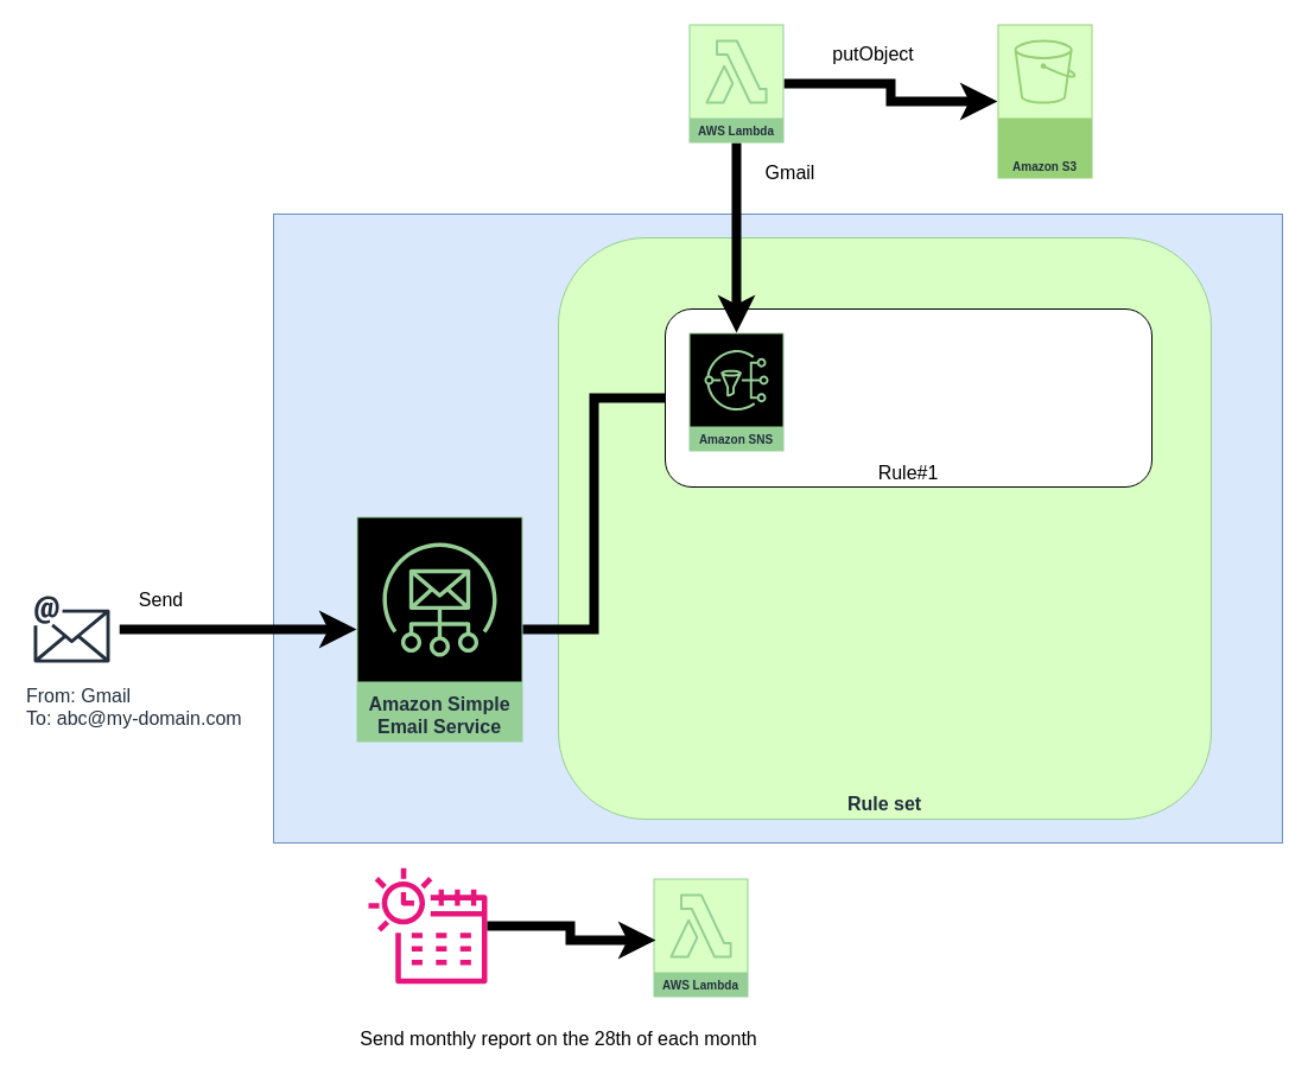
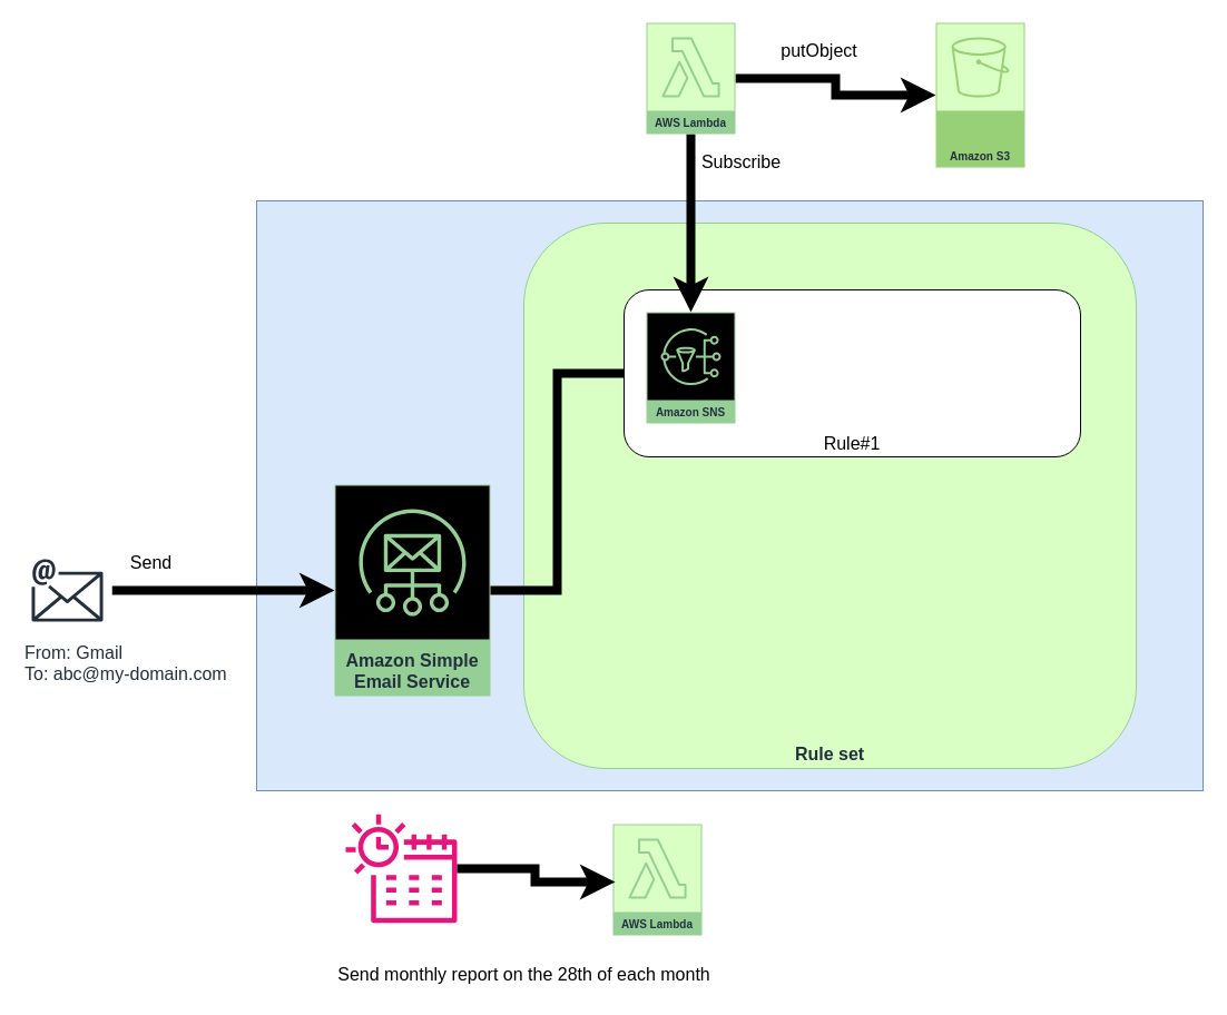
  <mxCell id="0" />
  <mxCell id="1" parent="0" />
  <mxCell id="2" value="" style="rounded=0;whiteSpace=wrap;html=1;fillColor=#dae8fc;strokeColor=#6c8ebf;" parent="1" vertex="1"><mxGeometry x="230" y="180" width="850" height="530" as="geometry" /></mxCell>
  <mxCell id="3" style="edgeStyle=orthogonalEdgeStyle;rounded=0;orthogonalLoop=1;jettySize=auto;html=1;strokeWidth=8;" parent="1" source="4" target="5" edge="1"><mxGeometry relative="1" as="geometry" /></mxCell>
  <mxCell id="4" value="&lt;div&gt;From: Gmail&lt;/div&gt;&lt;div&gt;To: abc@my-domain.com&lt;/div&gt;" style="sketch=0;outlineConnect=0;fontColor=#232F3E;gradientColor=none;strokeColor=#232F3E;fillColor=#ffffff;dashed=0;verticalLabelPosition=bottom;verticalAlign=top;align=left;html=1;fontSize=16;fontStyle=0;aspect=fixed;shape=mxgraph.aws4.resourceIcon;resIcon=mxgraph.aws4.email;" parent="1" vertex="1"><mxGeometry x="20" y="490" width="80" height="80" as="geometry" /></mxCell>
  <mxCell id="5" value="Amazon Simple Email Service" style="sketch=0;outlineConnect=0;fontColor=#232F3E;gradientColor=none;strokeColor=#95CF95;fillColor=light-dark(#D9FFC4,#BDC7D4);dashed=0;verticalLabelPosition=middle;verticalAlign=bottom;align=center;html=1;whiteSpace=wrap;fontSize=16;fontStyle=1;spacing=3;shape=mxgraph.aws4.productIcon;prIcon=mxgraph.aws4.simple_email_service;fillStyle=solid;" parent="1" vertex="1"><mxGeometry x="300" y="435" width="140" height="190" as="geometry" /></mxCell>
  <mxCell id="6" value="Send" style="text;html=1;align=center;verticalAlign=middle;resizable=0;points=[];autosize=1;strokeColor=none;fillColor=none;fontSize=16;" parent="1" vertex="1"><mxGeometry x="105" y="490" width="60" height="30" as="geometry" /></mxCell>
  <mxCell id="7" value="Rule set" style="rounded=1;whiteSpace=wrap;html=1;fontSize=16;verticalAlign=bottom;fillColor=light-dark(#D9FFC4,#BDC7D4);strokeColor=#95CF95;fontColor=#232F3E;sketch=0;gradientColor=none;dashed=0;fontStyle=1;spacing=3;fillStyle=solid;" parent="1" vertex="1"><mxGeometry x="470" y="200" width="550" height="490" as="geometry" /></mxCell>
  <mxCell id="8" value="Rule#1" style="rounded=1;whiteSpace=wrap;html=1;fontSize=16;verticalAlign=bottom;" parent="1" vertex="1"><mxGeometry x="560" y="260" width="410" height="150" as="geometry" /></mxCell>
  <mxCell id="9" value="Amazon SNS" style="sketch=0;outlineConnect=0;fontColor=#232F3E;gradientColor=none;strokeColor=#95CF95;fillColor=light-dark(#D9FFC4,#BDC7D4);dashed=0;verticalLabelPosition=middle;verticalAlign=bottom;align=center;html=1;whiteSpace=wrap;fontSize=10;fontStyle=1;spacing=3;shape=mxgraph.aws4.productIcon;prIcon=mxgraph.aws4.sns;" parent="1" vertex="1"><mxGeometry x="580" y="280" width="80" height="100" as="geometry" /></mxCell>
  <mxCell id="10" value="" style="edgeStyle=orthogonalEdgeStyle;rounded=0;orthogonalLoop=1;jettySize=auto;html=1;strokeWidth=8;entryX=0;entryY=0.5;entryDx=0;entryDy=0;endArrow=none;" parent="1" source="5" target="8" edge="1"><mxGeometry relative="1" as="geometry" /></mxCell>
  <mxCell id="11" style="edgeStyle=orthogonalEdgeStyle;rounded=0;orthogonalLoop=1;jettySize=auto;html=1;strokeWidth=8;" parent="1" source="13" target="9" edge="1"><mxGeometry relative="1" as="geometry" /></mxCell>
  <mxCell id="12" style="edgeStyle=orthogonalEdgeStyle;rounded=0;orthogonalLoop=1;jettySize=auto;html=1;strokeWidth=8;" edge="1" parent="1" source="13" target="15"><mxGeometry relative="1" as="geometry" /></mxCell>
  <mxCell id="13" value="AWS Lambda" style="sketch=0;outlineConnect=0;fontColor=#232F3E;gradientColor=none;strokeColor=#95CF95;fillColor=#D9FFC4;dashed=0;verticalLabelPosition=middle;verticalAlign=bottom;align=center;html=1;whiteSpace=wrap;fontSize=10;fontStyle=1;spacing=3;shape=mxgraph.aws4.productIcon;prIcon=mxgraph.aws4.lambda;" parent="1" vertex="1"><mxGeometry x="580" y="20" width="80" height="100" as="geometry" /></mxCell>
- <mxCell id="14" value="Gmail" style="text;html=1;align=center;verticalAlign=middle;resizable=0;points=[];autosize=1;strokeColor=none;fillColor=none;fontSize=16;" parent="1" vertex="1"><mxGeometry x="620" y="130" width="90" height="30" as="geometry" /></mxCell>
+ <mxCell id="14" value="Subscribe" style="text;html=1;align=center;verticalAlign=middle;resizable=0;points=[];autosize=1;strokeColor=none;fillColor=none;fontSize=16;" parent="1" vertex="1"><mxGeometry x="620" y="130" width="90" height="30" as="geometry" /></mxCell>
  <mxCell id="15" value="Amazon S3" style="sketch=0;outlineConnect=0;fontColor=#232F3E;gradientColor=none;strokeColor=#97D077;fillColor=#D9FFC4;dashed=0;verticalLabelPosition=middle;verticalAlign=bottom;align=center;html=1;whiteSpace=wrap;fontSize=10;fontStyle=1;spacing=3;shape=mxgraph.aws4.productIcon;prIcon=mxgraph.aws4.s3;" vertex="1" parent="1"><mxGeometry x="840" y="20" width="80" height="130" as="geometry" /></mxCell>
  <mxCell id="16" value="putObject" style="text;html=1;align=center;verticalAlign=middle;resizable=0;points=[];autosize=1;strokeColor=none;fillColor=none;fontSize=16;" vertex="1" parent="1"><mxGeometry x="690" y="30" width="90" height="30" as="geometry" /></mxCell>
  <mxCell id="17" value="" style="sketch=0;outlineConnect=0;fontColor=#232F3E;gradientColor=none;fillColor=#E7157B;strokeColor=none;dashed=0;verticalLabelPosition=bottom;verticalAlign=top;align=center;html=1;fontSize=12;fontStyle=0;aspect=fixed;pointerEvents=1;shape=mxgraph.aws4.eventbridge_scheduler;" vertex="1" parent="1"><mxGeometry x="310" y="730" width="100" height="100" as="geometry" /></mxCell>
  <mxCell id="18" value="AWS Lambda" style="sketch=0;outlineConnect=0;fontColor=#232F3E;gradientColor=none;strokeColor=#95CF95;fillColor=#D9FFC4;dashed=0;verticalLabelPosition=middle;verticalAlign=bottom;align=center;html=1;whiteSpace=wrap;fontSize=10;fontStyle=1;spacing=3;shape=mxgraph.aws4.productIcon;prIcon=mxgraph.aws4.lambda;" vertex="1" parent="1"><mxGeometry x="550" y="740" width="80" height="100" as="geometry" /></mxCell>
  <mxCell id="19" style="edgeStyle=orthogonalEdgeStyle;rounded=0;orthogonalLoop=1;jettySize=auto;html=1;entryX=0.025;entryY=0.52;entryDx=0;entryDy=0;entryPerimeter=0;strokeWidth=8;" edge="1" parent="1" source="17" target="18"><mxGeometry relative="1" as="geometry" /></mxCell>
  <mxCell id="20" value="Send monthly report on the 28th of each month" style="text;html=1;align=center;verticalAlign=middle;resizable=0;points=[];autosize=1;strokeColor=none;fillColor=none;fontSize=16;" vertex="1" parent="1"><mxGeometry x="290" y="860" width="360" height="30" as="geometry" /></mxCell>
